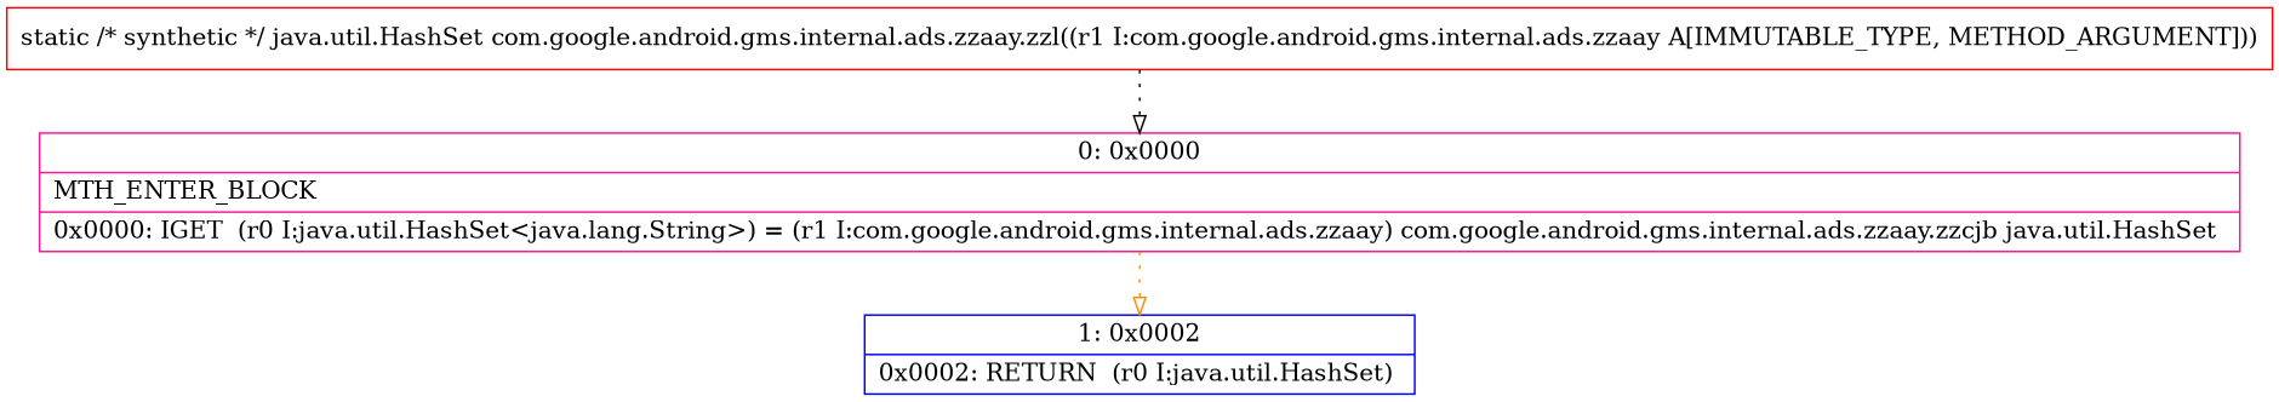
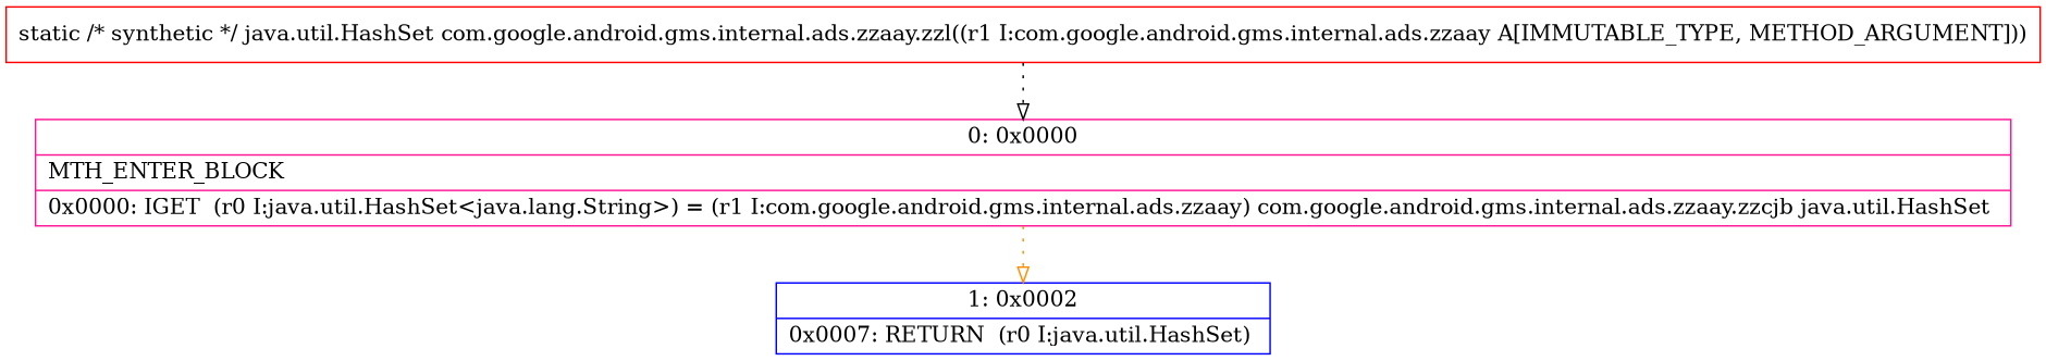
  digraph {
    node [shape=record]
    edge [style=dotted arrowhead=onormal]
    n1 [label="{0\:\ 0x0000|MTH_ENTER_BLOCK\l|0x0000: IGET  (r0 I:java.util.HashSet\<java.lang.String\>) = (r1 I:com.google.android.gms.internal.ads.zzaay) com.google.android.gms.internal.ads.zzaay.zzcjb java.util.HashSet \l}" color=deeppink]
-   n2 [label="{1\:\ 0x0002|0x0002: RETURN  (r0 I:java.util.HashSet) \l}" color=blue]
+   n2 [label="{1\:\ 0x0002|0x0007: RETURN  (r0 I:java.util.HashSet) \l}" color=blue]
    n3 [label="{static \/* synthetic *\/ java.util.HashSet com.google.android.gms.internal.ads.zzaay.zzl((r1 I:com.google.android.gms.internal.ads.zzaay A[IMMUTABLE_TYPE, METHOD_ARGUMENT])) }" color=red]
    n1 -> n2 [color=darkorange]
    n3 -> n1 [color=black]
  }
